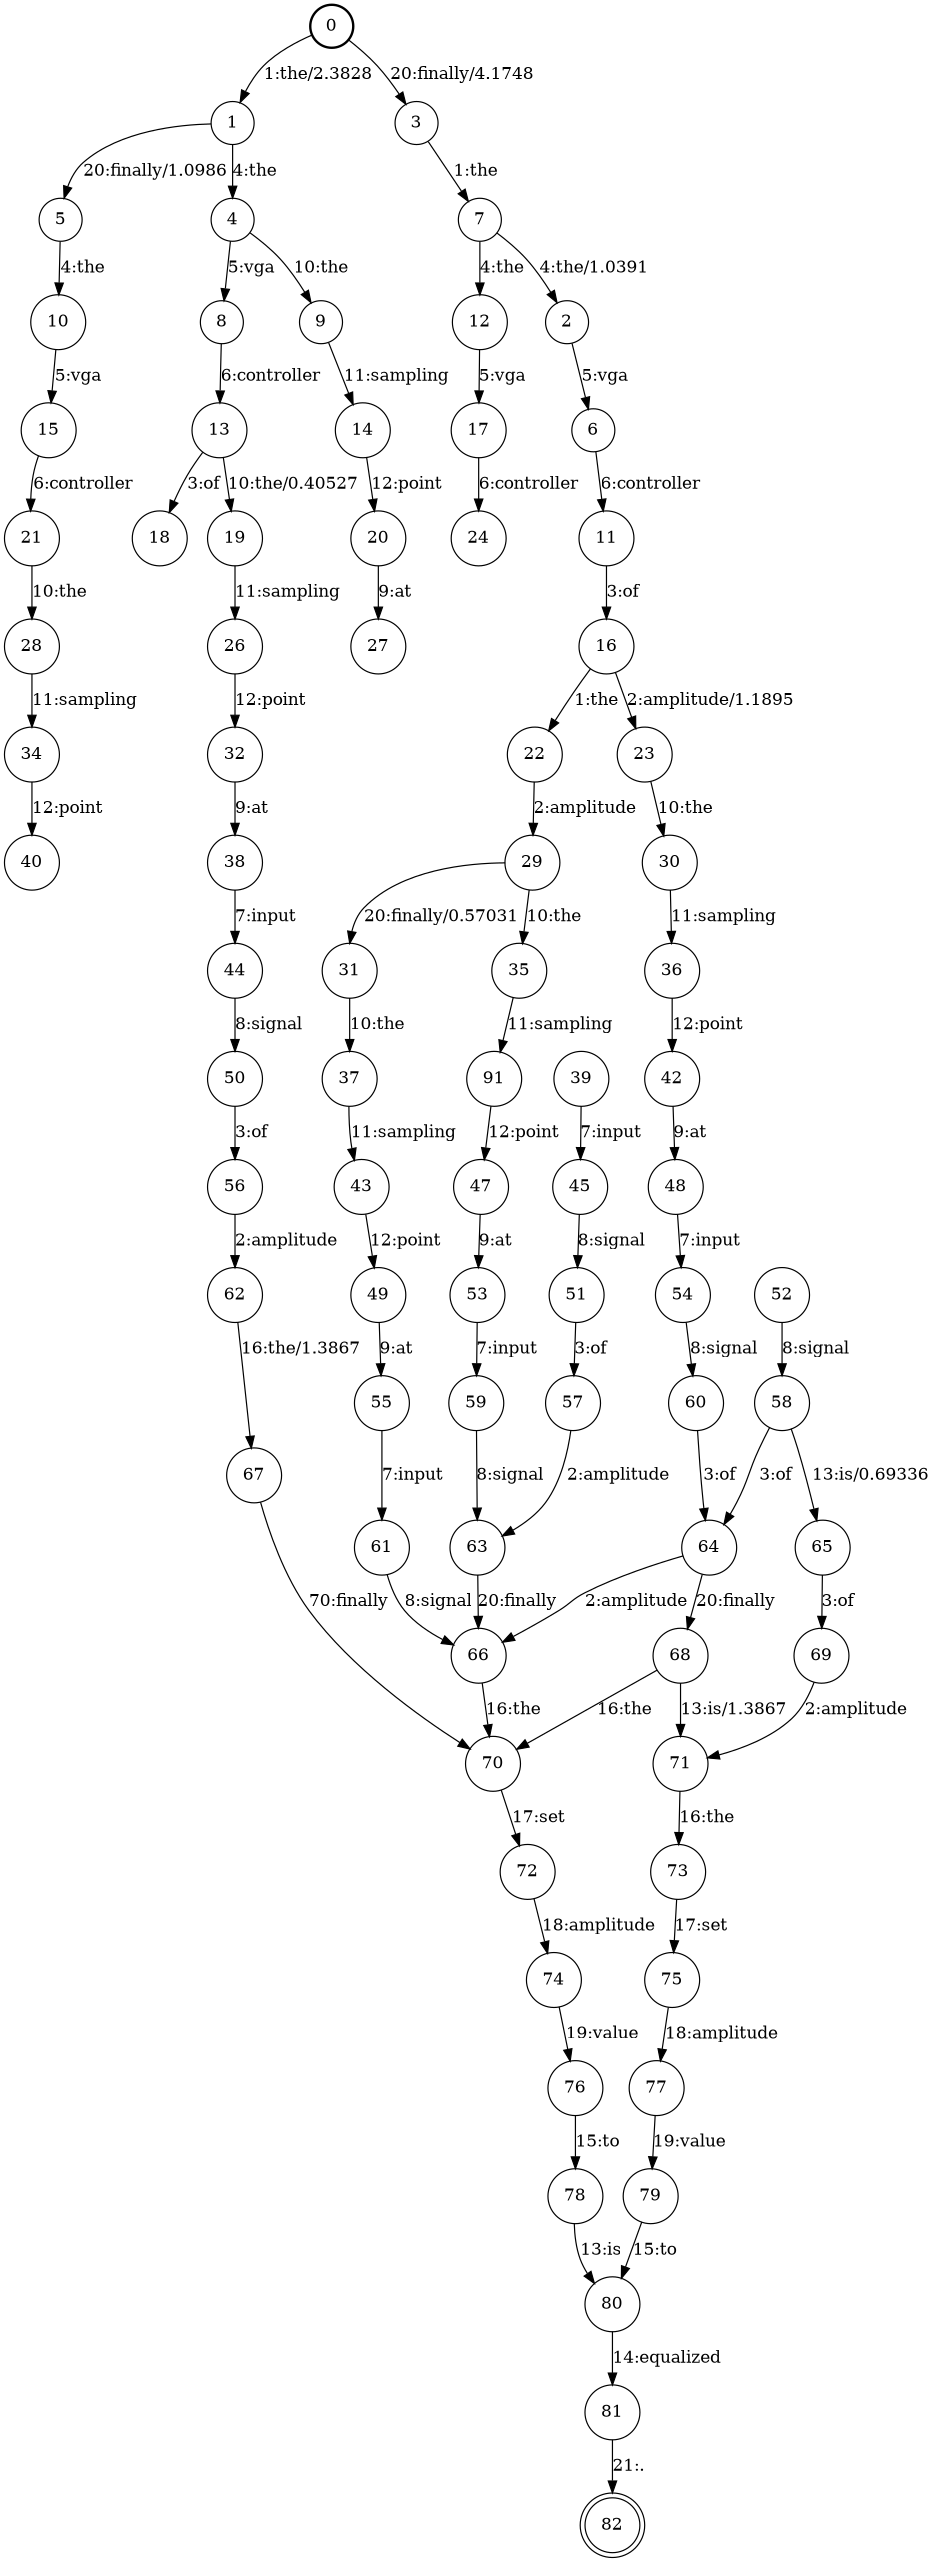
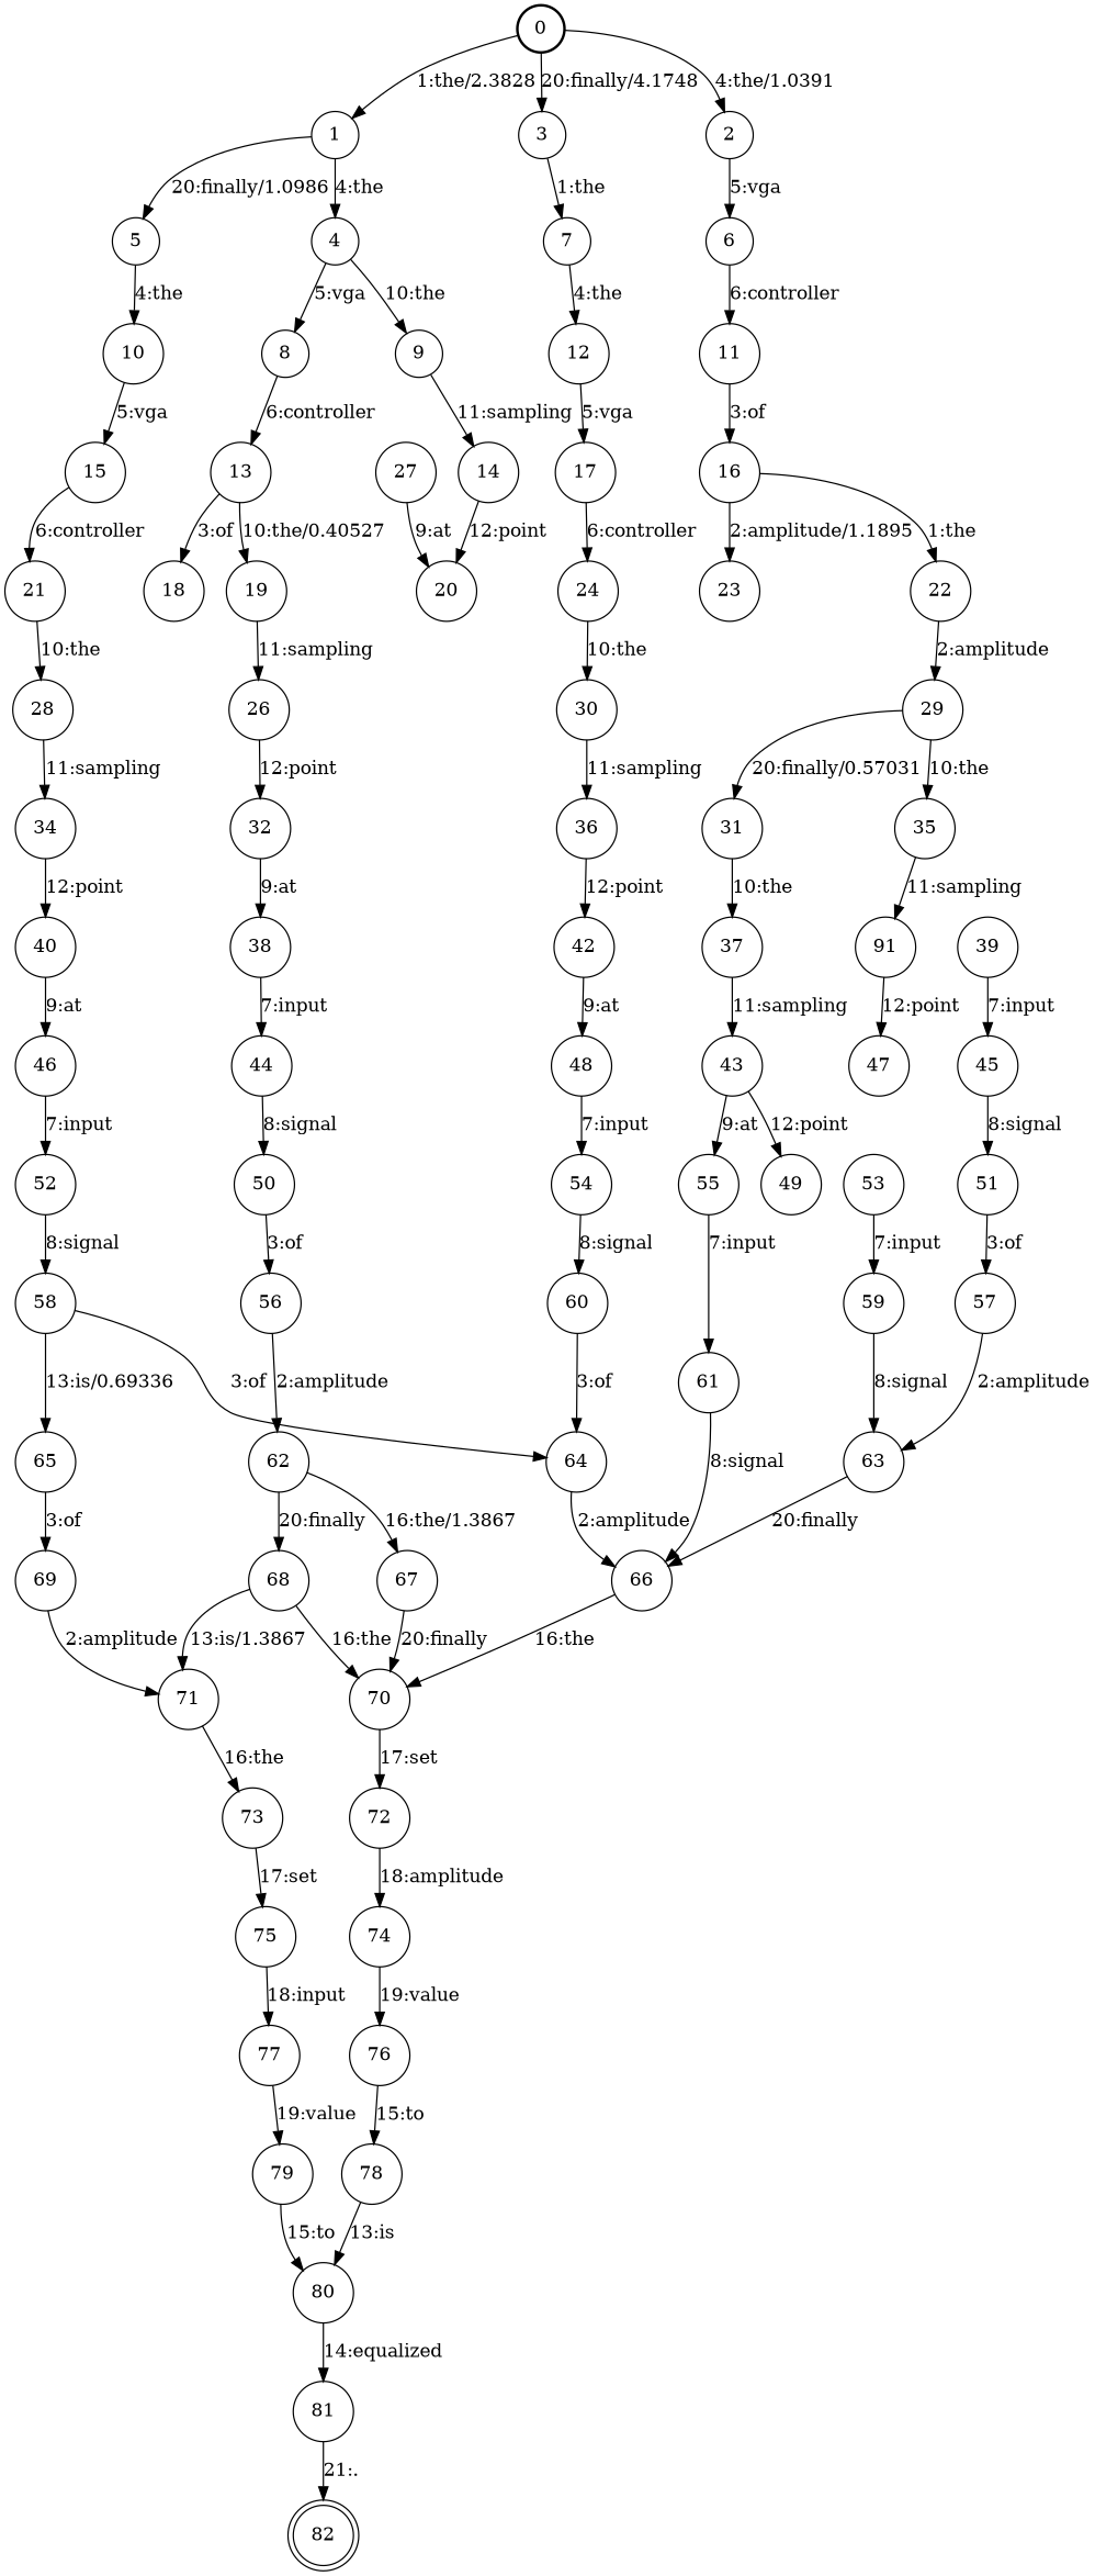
  digraph {
    nodesep=0.25
    rankdir=TB
    ranksep=0.4
    node [fontsize=14 shape=circle style=solid]
    edge [fontsize=14]
    n1 [label=0 style=bold]
    n2 [label=1]
    n3 [label=2]
    n4 [label=3]
    n5 [label=4]
    n6 [label=5]
    n7 [label=6]
    n8 [label=7]
    n9 [label=9]
    n10 [label=8]
    n11 [label=10]
    n12 [label=11]
    n13 [label=12]
    n14 [label=14]
    n15 [label=13]
    n16 [label=15]
    n17 [label=16]
    n18 [label=17]
    n19 [label=20]
    n20 [label=19]
    n21 [label=18]
    n22 [label=21]
    n23 [label=22]
    n24 [label=23]
    n25 [label=24]
    n26 [label=26]
    n27 [label=27]
    n28 [label=28]
    n29 [label=29]
    n30 [label=30]
    n31 [label=32]
    n32 [label=34]
    n33 [label=31]
    n34 [label=35]
    n35 [label=36]
    n36 [label=37]
    n37 [label=38]
    n38 [label=40]
    n39 [label=91]
    n40 [label=42]
    n41 [label=43]
    n42 [label=44]
    n43 [label=39]
    n44 [label=45]
+   n45 [label=46]
    n46 [label=47]
    n47 [label=48]
    n48 [label=49]
    n49 [label=50]
    n50 [label=51]
    n51 [label=52]
    n52 [label=53]
    n53 [label=54]
    n54 [label=55]
    n55 [label=56]
    n56 [label=57]
    n57 [label=58]
    n58 [label=59]
    n59 [label=60]
    n60 [label=61]
    n61 [label=62]
    n62 [label=63]
    n63 [label=64]
    n64 [label=65]
    n65 [label=66]
    n66 [label=67]
    n67 [label=68]
    n68 [label=69]
    n69 [label=70]
    n70 [label=71]
    n71 [label=72]
    n72 [label=73]
    n73 [label=74]
    n74 [label=75]
    n75 [label=76]
    n76 [label=77]
    n77 [label=78]
    n78 [label=79]
    n79 [label=80]
    n80 [label=81]
    n81 [label=82 shape=doublecircle]
    n1 -> n2 [label="1:the/2.3828"]
-   n8 -> n3 [label="4:the/1.0391"]
+   n1 -> n3 [label="4:the/1.0391"]
    n1 -> n4 [label="20:finally/4.1748"]
    n2 -> n5 [label="4:the"]
    n2 -> n6 [label="20:finally/1.0986"]
    n3 -> n7 [label="5:vga"]
    n4 -> n8 [label="1:the"]
    n5 -> n9 [label="10:the"]
    n5 -> n10 [label="5:vga"]
    n6 -> n11 [label="4:the"]
    n7 -> n12 [label="6:controller"]
    n8 -> n13 [label="4:the"]
    n9 -> n14 [label="11:sampling"]
    n10 -> n15 [label="6:controller"]
    n11 -> n16 [label="5:vga"]
    n12 -> n17 [label="3:of"]
    n13 -> n18 [label="5:vga"]
    n14 -> n19 [label="12:point"]
    n15 -> n20 [label="10:the/0.40527"]
    n15 -> n21 [label="3:of"]
    n16 -> n22 [label="6:controller"]
    n17 -> n23 [label="1:the"]
    n17 -> n24 [label="2:amplitude/1.1895"]
    n18 -> n25 [label="6:controller"]
-   n19 -> n27 [label="9:at"]
+   n27 -> n19 [label="9:at"]
    n20 -> n26 [label="11:sampling"]
    n22 -> n28 [label="10:the"]
    n23 -> n29 [label="2:amplitude"]
-   n24 -> n30 [label="10:the"]
+   n25 -> n30 [label="10:the"]
    n26 -> n31 [label="12:point"]
    n28 -> n32 [label="11:sampling"]
    n29 -> n33 [label="20:finally/0.57031"]
    n29 -> n34 [label="10:the"]
    n30 -> n35 [label="11:sampling"]
    n31 -> n37 [label="9:at"]
    n32 -> n38 [label="12:point"]
    n33 -> n36 [label="10:the"]
    n34 -> n39 [label="11:sampling"]
    n35 -> n40 [label="12:point"]
    n36 -> n41 [label="11:sampling"]
    n37 -> n42 [label="7:input"]
+   n38 -> n45 [label="9:at"]
    n39 -> n46 [label="12:point"]
    n40 -> n47 [label="9:at"]
    n41 -> n48 [label="12:point"]
    n42 -> n49 [label="8:signal"]
    n43 -> n44 [label="7:input"]
    n44 -> n50 [label="8:signal"]
-   n46 -> n52 [label="9:at"]
+   n45 -> n51 [label="7:input"]
    n47 -> n53 [label="7:input"]
-   n48 -> n54 [label="9:at"]
+   n41 -> n54 [label="9:at"]
    n49 -> n55 [label="3:of"]
    n50 -> n56 [label="3:of"]
    n51 -> n57 [label="8:signal"]
    n52 -> n58 [label="7:input"]
    n53 -> n59 [label="8:signal"]
    n54 -> n60 [label="7:input"]
    n55 -> n61 [label="2:amplitude"]
    n56 -> n62 [label="2:amplitude"]
    n57 -> n63 [label="3:of"]
    n57 -> n64 [label="13:is/0.69336"]
    n58 -> n62 [label="8:signal"]
    n59 -> n63 [label="3:of"]
    n60 -> n65 [label="8:signal"]
    n61 -> n66 [label="16:the/1.3867"]
-   n63 -> n67 [label="20:finally"]
+   n61 -> n67 [label="20:finally"]
    n62 -> n65 [label="20:finally"]
    n63 -> n65 [label="2:amplitude"]
    n64 -> n68 [label="3:of"]
    n65 -> n69 [label="16:the"]
-   n66 -> n69 [label="70:finally"]
+   n66 -> n69 [label="20:finally"]
    n67 -> n69 [label="16:the"]
    n67 -> n70 [label="13:is/1.3867"]
    n68 -> n70 [label="2:amplitude"]
    n69 -> n71 [label="17:set"]
    n70 -> n72 [label="16:the"]
    n71 -> n73 [label="18:amplitude"]
    n72 -> n74 [label="17:set"]
    n73 -> n75 [label="19:value"]
-   n74 -> n76 [label="18:amplitude"]
+   n74 -> n76 [label="18:input"]
    n75 -> n77 [label="15:to"]
    n76 -> n78 [label="19:value"]
    n77 -> n79 [label="13:is"]
    n78 -> n79 [label="15:to"]
    n79 -> n80 [label="14:equalized"]
    n80 -> n81 [label="21:."]
  }
